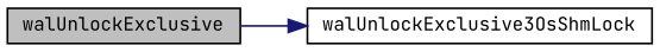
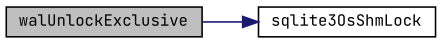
  digraph {
    rankdir=LR
    fontname="JetBrains Mono"
    node [color=black fontname="JetBrains Mono" fontsize=10 shape=record style=filled]
    n1 [fillcolor=grey75 fontcolor=black height=0.2 label=walUnlockExclusive width=0.4]
-   n2 [fillcolor=white height=0.2 label=walUnlockExclusive3OsShmLock width=0.4]
+   n2 [fillcolor=white height=0.2 label=sqlite3OsShmLock width=0.4]
    n1 -> n2 [color=midnightblue fontname="JetBrains Mono" fontsize=10 labelfontname=FreeSans labelfontsize=10 style=solid]
  }
